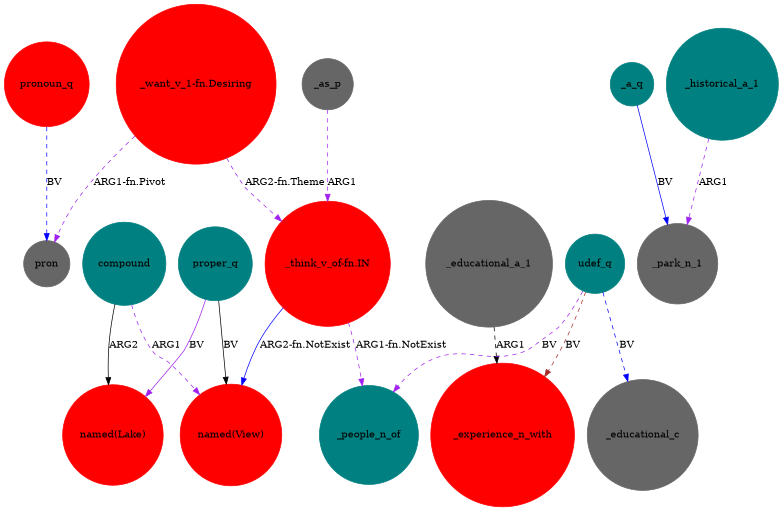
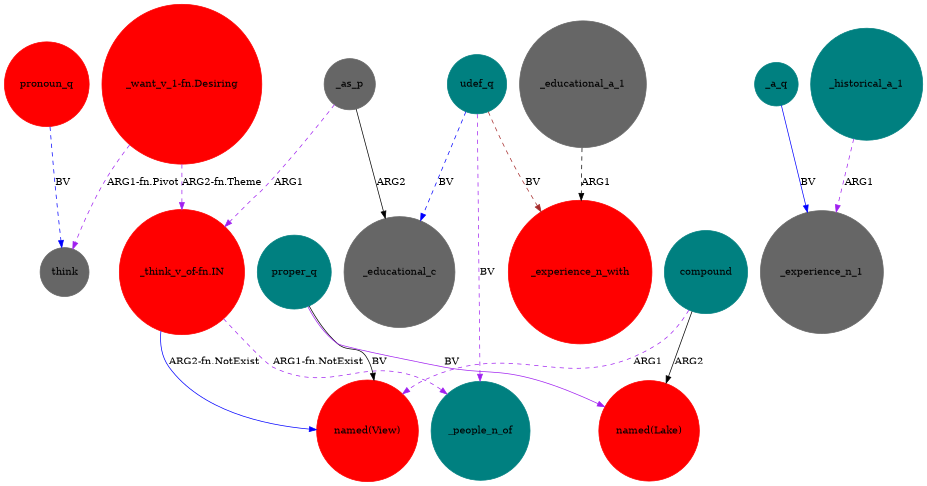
  digraph {
    node [color=red shape=circle style=filled]
    edge [color=purple style=dashed]
-   pron [color=gray40]
+   pron [color=gray40 label=think]
    "_want_v_1-fn.Desiring"
    "_think_v_of-fn.IN"
    "named(View)"
    _people_n_of [color=teal]
    _educational_a_1 [color=gray40]
    _experience_n_with
    proper_q [color=teal]
    "named(Lake)"
    _a_q [color=teal]
-   _park_n_1 [color=gray40]
+   _park_n_1 [color=gray40 label=_experience_n_1]
    _historical_a_1 [color=teal]
    pronoun_q
    compound [color=teal]
    _as_p [color=gray40]
    n16 [color=gray40 label=_educational_c]
    udef_q [color=teal]
    "_want_v_1-fn.Desiring" -> pron [label="ARG1-fn.Pivot"]
    "_want_v_1-fn.Desiring" -> "_think_v_of-fn.IN" [label="ARG2-fn.Theme"]
    "_think_v_of-fn.IN" -> "named(View)" [color=blue label="ARG2-fn.NotExist" style=solid]
    "_think_v_of-fn.IN" -> _people_n_of [label="ARG1-fn.NotExist"]
    _educational_a_1 -> _experience_n_with [color=black label=ARG1]
    proper_q -> "named(View)" [color=black label=BV style=solid]
    proper_q -> "named(Lake)" [label=BV style=solid]
    _a_q -> _park_n_1 [color=blue label=BV style=solid]
    _historical_a_1 -> _park_n_1 [label=ARG1]
    pronoun_q -> pron [color=blue label=BV]
    compound -> "named(View)" [label=ARG1]
    compound -> "named(Lake)" [color=black label=ARG2 style=solid]
    _as_p -> "_think_v_of-fn.IN" [label=ARG1]
+   _as_p -> n16 [color=black label=ARG2 style=solid]
    udef_q -> _people_n_of [label=BV]
    udef_q -> _experience_n_with [color=brown label=BV]
    udef_q -> n16 [color=blue label=BV]
  }
